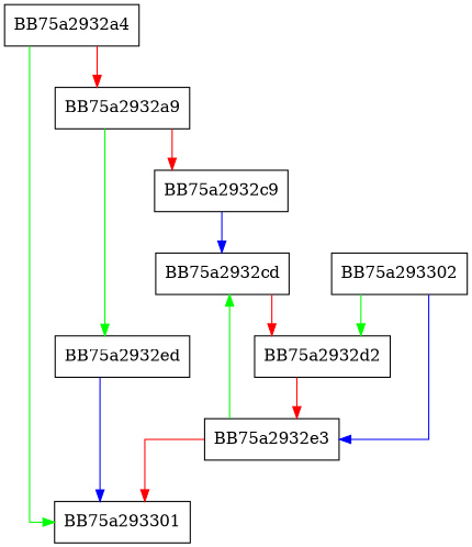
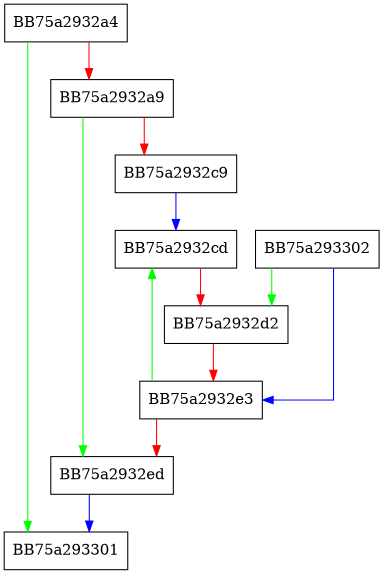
  digraph {
    splines=ortho
    node [shape=box]
    edge [color=red]
    BB75a2932a4
    BB75a293301
    BB75a2932a9
    BB75a2932ed
    BB75a2932c9
    BB75a2932cd
    BB75a2932d2
    BB75a2932e3
    BB75a293302
    BB75a2932a4 -> BB75a293301 [color=green]
    BB75a2932a4 -> BB75a2932a9
    BB75a2932a9 -> BB75a2932ed [color=green]
    BB75a2932a9 -> BB75a2932c9
    BB75a2932ed -> BB75a293301 [color=blue]
    BB75a2932c9 -> BB75a2932cd [color=blue]
    BB75a2932cd -> BB75a2932d2
    BB75a2932d2 -> BB75a2932e3
-   BB75a2932e3 -> BB75a293301
+   BB75a2932e3 -> BB75a2932ed
    BB75a2932e3 -> BB75a2932cd [color=green]
    BB75a293302 -> BB75a2932d2 [color=green]
    BB75a293302 -> BB75a2932e3 [color=blue]
  }
